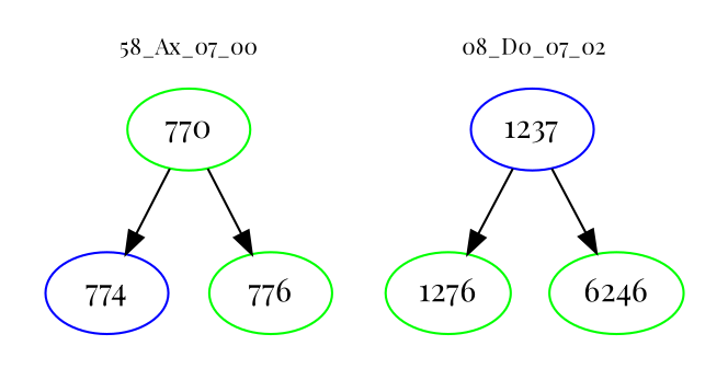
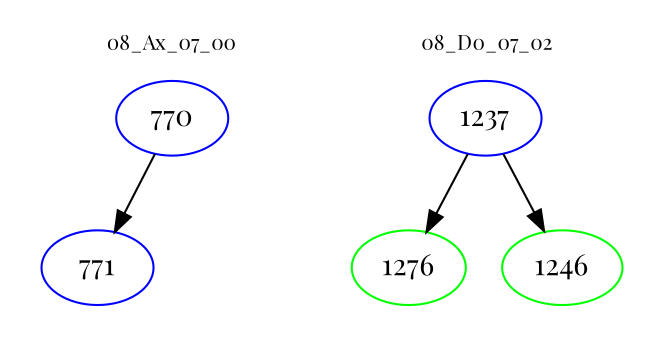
  digraph {
    fontname="Playfair Display"
    node [color=blue fontname="Playfair Display"]
    edge [color=black fontname="Playfair Display"]
-   n1 [color=green label=770]
-   n2 [label=774]
-   n3 [color=green label=776]
+   n1 [label=770]
+   n2 [label=771]
    n4 [label=1237]
    n5 [color=green label=1276]
-   n6 [color=green label=6246]
+   n6 [color=green label=1246]
    subgraph cluster_1 {
      color=white
      fontsize=10
-     label="58_Ax_07_00"
+     label="08_Ax_07_00"
      n1
      n2
-     n3
    }
    subgraph cluster_2 {
      color=white
      fontsize=10
      label="08_D0_07_02"
      n4
      n5
      n6
    }
    n1 -> n2
-   n1 -> n3
    n4 -> n5
    n4 -> n6
  }
